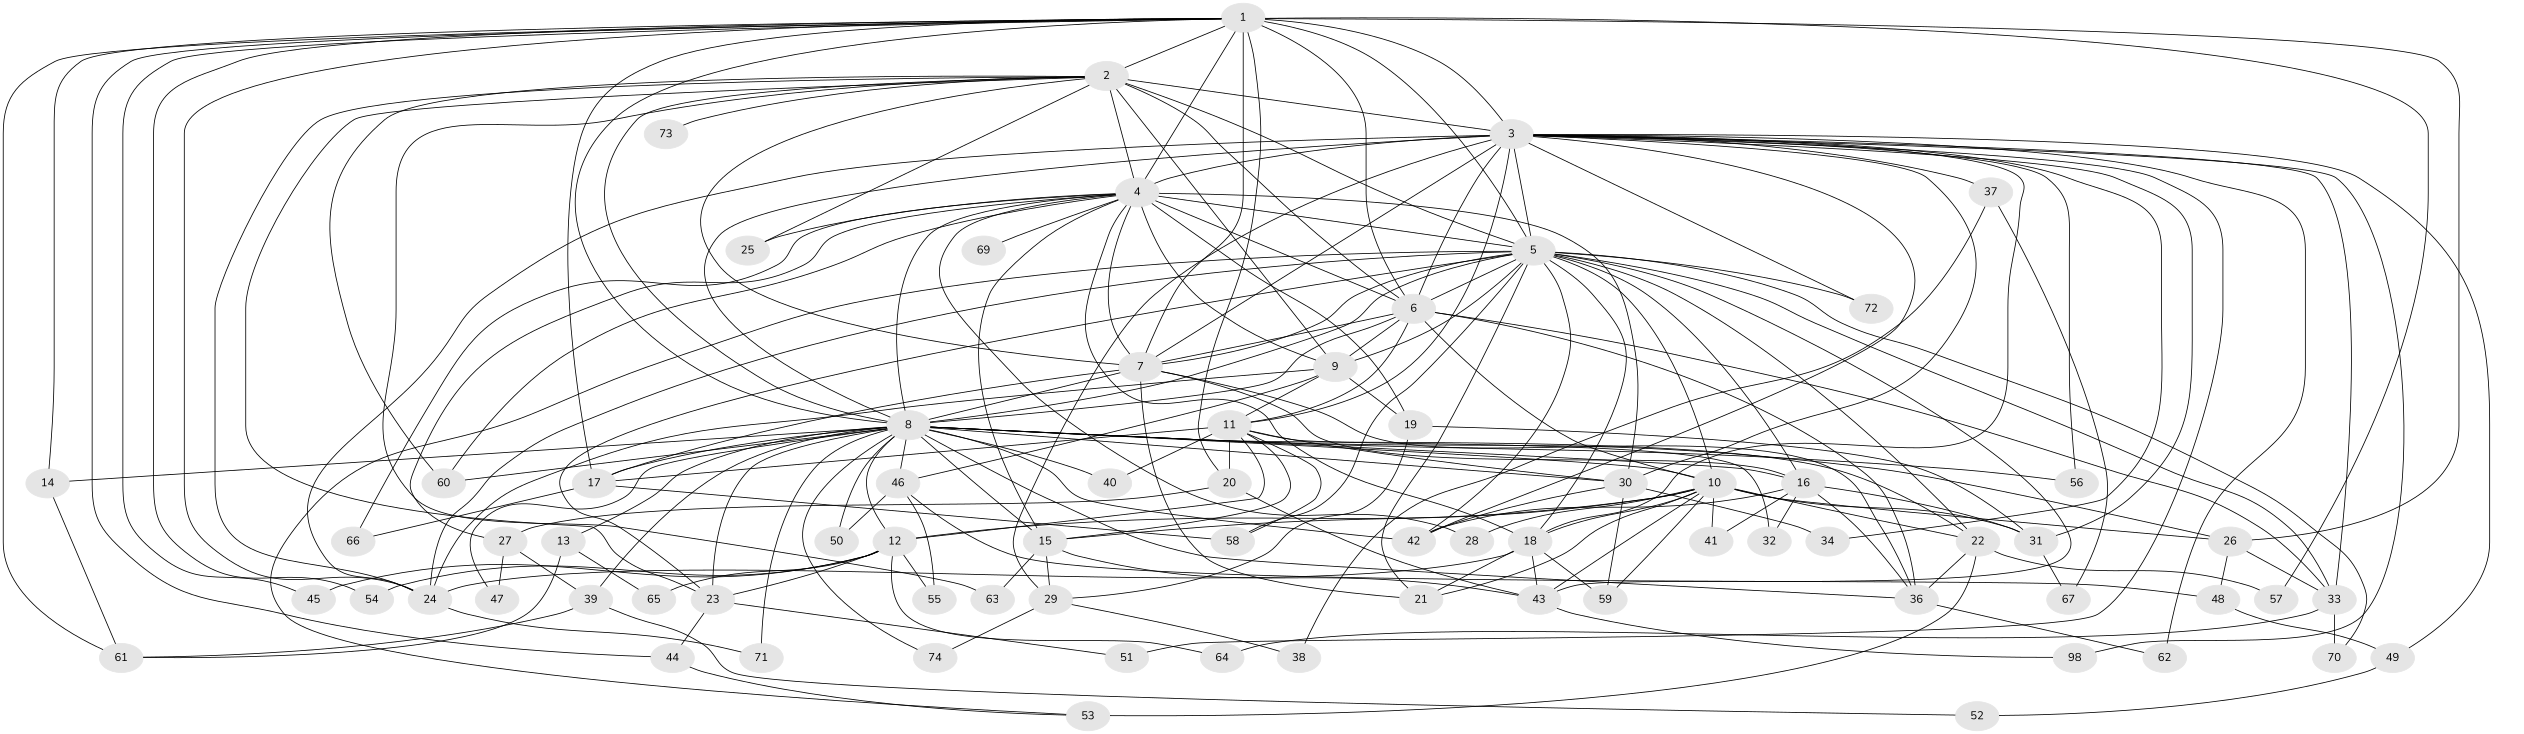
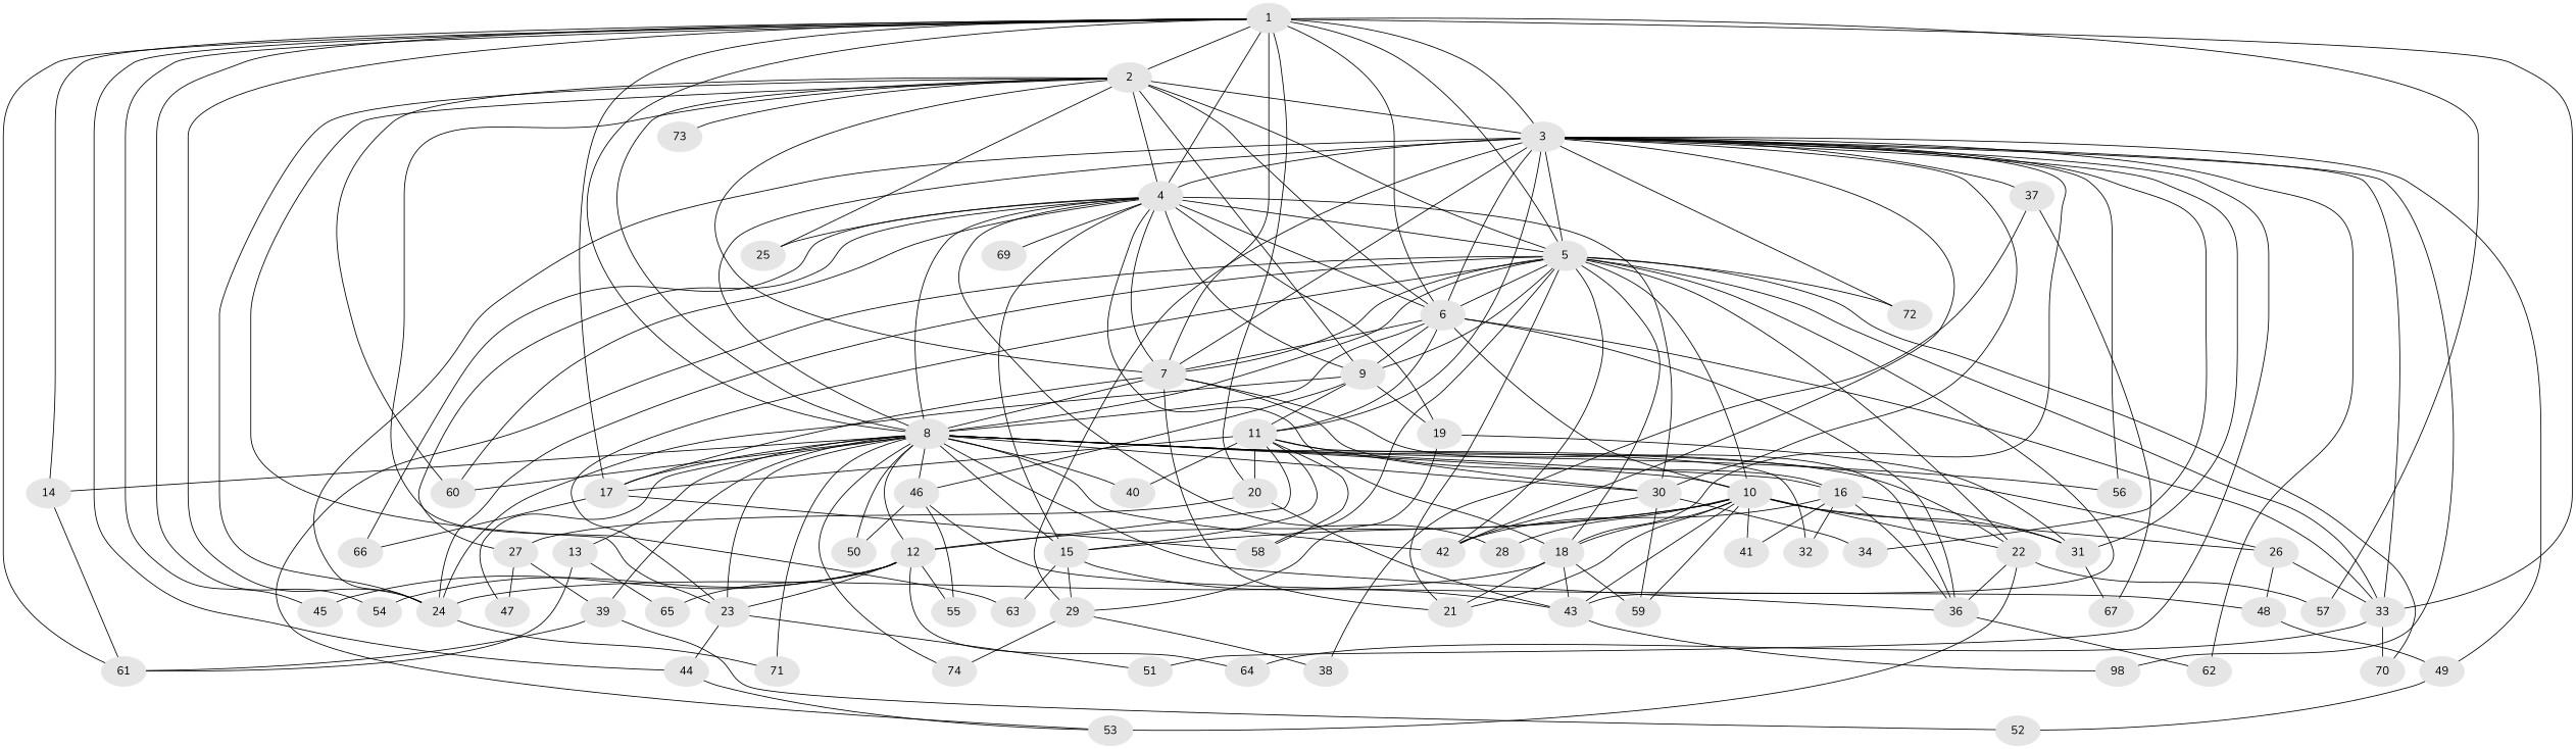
  graph {
    fontname=Nunito
    node [color=gray90 fontname=Nunito style=filled]
    edge [fontname=Nunito weight=1.0]
    1
    2
    3
    4
    5
    6
    7
    8
    14
    17
    20
    24
    26
    44
    45
    54
    57
    61
    9
    23
    25
    60
    63
    73
    31
    11
    18
    29
    30
    33
    34
    37
    42
    49
    51
    56
    62
    n38 [label=98]
    72
    15
    19
    27
    28
    66
    69
    10
    16
    21
    22
    43
    53
    58
    70
    36
    12
    13
    39
    40
    46
    47
    50
    71
    74
    48
    67
    32
    59
    38
    64
    52
    41
    55
    65
    1 -- 2
    1 -- 3 [weight=2.0]
    1 -- 4 [weight=2.0]
    1 -- 5 [weight=2.0]
    1 -- 6 [weight=3.0]
    1 -- 7
    1 -- 8
    1 -- 14
    1 -- 17
    1 -- 20
    1 -- 24
-   1 -- 26
+   1 -- 33
    1 -- 44
    1 -- 45
    1 -- 54
    1 -- 57
    1 -- 61
    2 -- 3 [weight=2.0]
    2 -- 4 [weight=3.0]
    2 -- 5
    2 -- 6
    2 -- 7
    2 -- 8
    2 -- 24
    2 -- 9
    2 -- 23
    2 -- 25
    2 -- 60
    2 -- 63
    2 -- 73
    3 -- 4 [weight=4.0]
    3 -- 5 [weight=3.0]
    3 -- 6 [weight=2.0]
    3 -- 7 [weight=2.0]
    3 -- 8 [weight=2.0]
    3 -- 24
    3 -- 31
    3 -- 11 [weight=2.0]
    3 -- 18
    3 -- 29 [weight=2.0]
    3 -- 30 [weight=2.0]
    3 -- 33
    3 -- 34
    3 -- 37 [weight=2.0]
    3 -- 42 [weight=2.0]
    3 -- 49
    3 -- 51
    3 -- 56
    3 -- 62
    3 -- n38
    3 -- 72
    4 -- 5 [weight=14.0]
    4 -- 6 [weight=2.0]
    4 -- 7 [weight=2.0]
    4 -- 8 [weight=3.0]
    4 -- 9
    4 -- 25
    4 -- 60
    4 -- 18
    4 -- 30
    4 -- 15
    4 -- 19
    4 -- 27
    4 -- 28
    4 -- 66
    4 -- 69
    5 -- 6
    5 -- 7
    5 -- 8 [weight=2.0]
    5 -- 24
    5 -- 9
    5 -- 23
    5 -- 18
    5 -- 33
    5 -- 42 [weight=2.0]
    5 -- 72
    5 -- 10
-   5 -- 16 [weight=2.0]
    5 -- 21
    5 -- 22 [weight=4.0]
    5 -- 43
    5 -- 53
    5 -- 58
    5 -- 70
    6 -- 7 [weight=2.0]
    6 -- 8
    6 -- 9
    6 -- 11
    6 -- 33
    6 -- 10 [weight=9.0]
    6 -- 36
    7 -- 8
    7 -- 17
    7 -- 16 [weight=3.0]
    7 -- 21
    7 -- 36
    8 -- 14
    8 -- 17
    8 -- 26
    8 -- 23
    8 -- 60
    8 -- 30
    8 -- 42 [weight=2.0]
    8 -- 56
    8 -- 15 [weight=2.0]
    8 -- 10
    8 -- 16 [weight=2.0]
    8 -- 22 [weight=2.0]
    8 -- 36
    8 -- 12 [weight=2.0]
    8 -- 13
    8 -- 39
    8 -- 40
    8 -- 46
    8 -- 47
    8 -- 50
    8 -- 71
    8 -- 74
    14 -- 61
    17 -- 66
    17 -- 58
    20 -- 27
    20 -- 43
    24 -- 71
    26 -- 33
    26 -- 48
    44 -- 53
    9 -- 24
    9 -- 11
    9 -- 19
    9 -- 46
    23 -- 44
    23 -- 51
    31 -- 67
    11 -- 17
    11 -- 20
    11 -- 30
    11 -- 15
    11 -- 58
    11 -- 12
    11 -- 40
    11 -- 32
    18 -- 24
    18 -- 21
    18 -- 43
    18 -- 59
    29 -- 74
    29 -- 38
    30 -- 34
    30 -- 42
    30 -- 59
    33 -- 70
    33 -- 64
    37 -- 67
    37 -- 38
    49 -- 52
    15 -- 63
    15 -- 29
    15 -- 43
    19 -- 31
    19 -- 29
    27 -- 39
    27 -- 47
    10 -- 26
    10 -- 31
    10 -- 18
    10 -- 15
    10 -- 28
    10 -- 21
    10 -- 22
    10 -- 43
    10 -- 12
    10 -- 59
    10 -- 41
    16 -- 31
    16 -- 42
    16 -- 36
    16 -- 32
    16 -- 41
    22 -- 57
    22 -- 53 [weight=2.0]
    22 -- 36
    43 -- n38
    36 -- 62
    12 -- 45
    12 -- 54
    12 -- 23
    12 -- 64
    12 -- 55
    12 -- 65
    13 -- 61
    13 -- 65
    39 -- 61
    39 -- 52
    46 -- 50
    46 -- 48
    46 -- 55
    48 -- 49
  }
